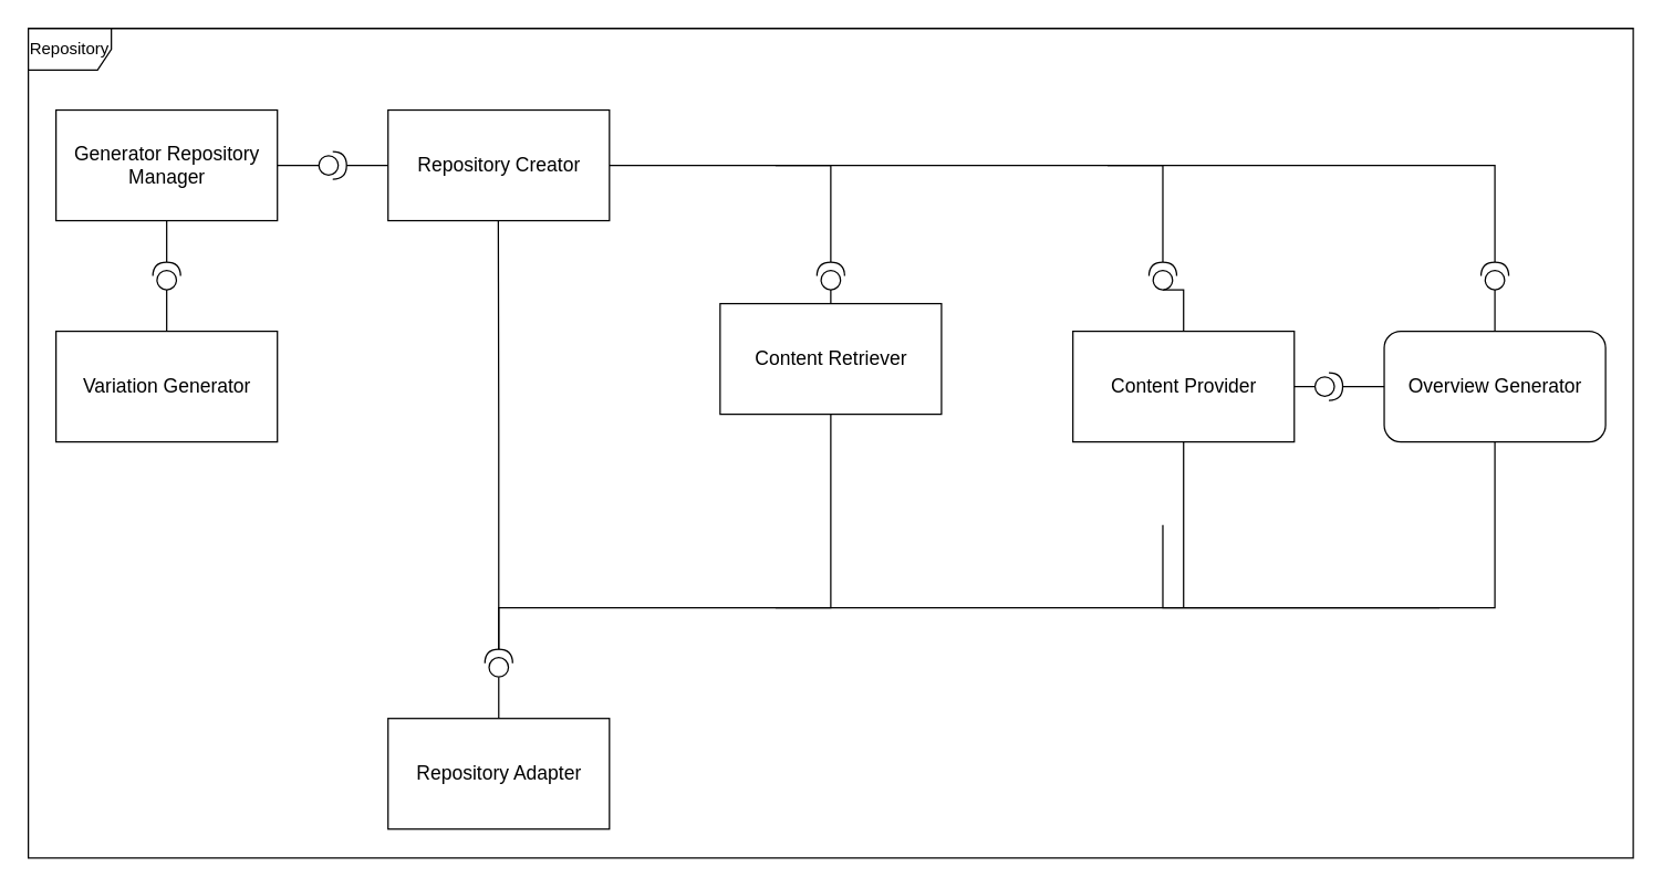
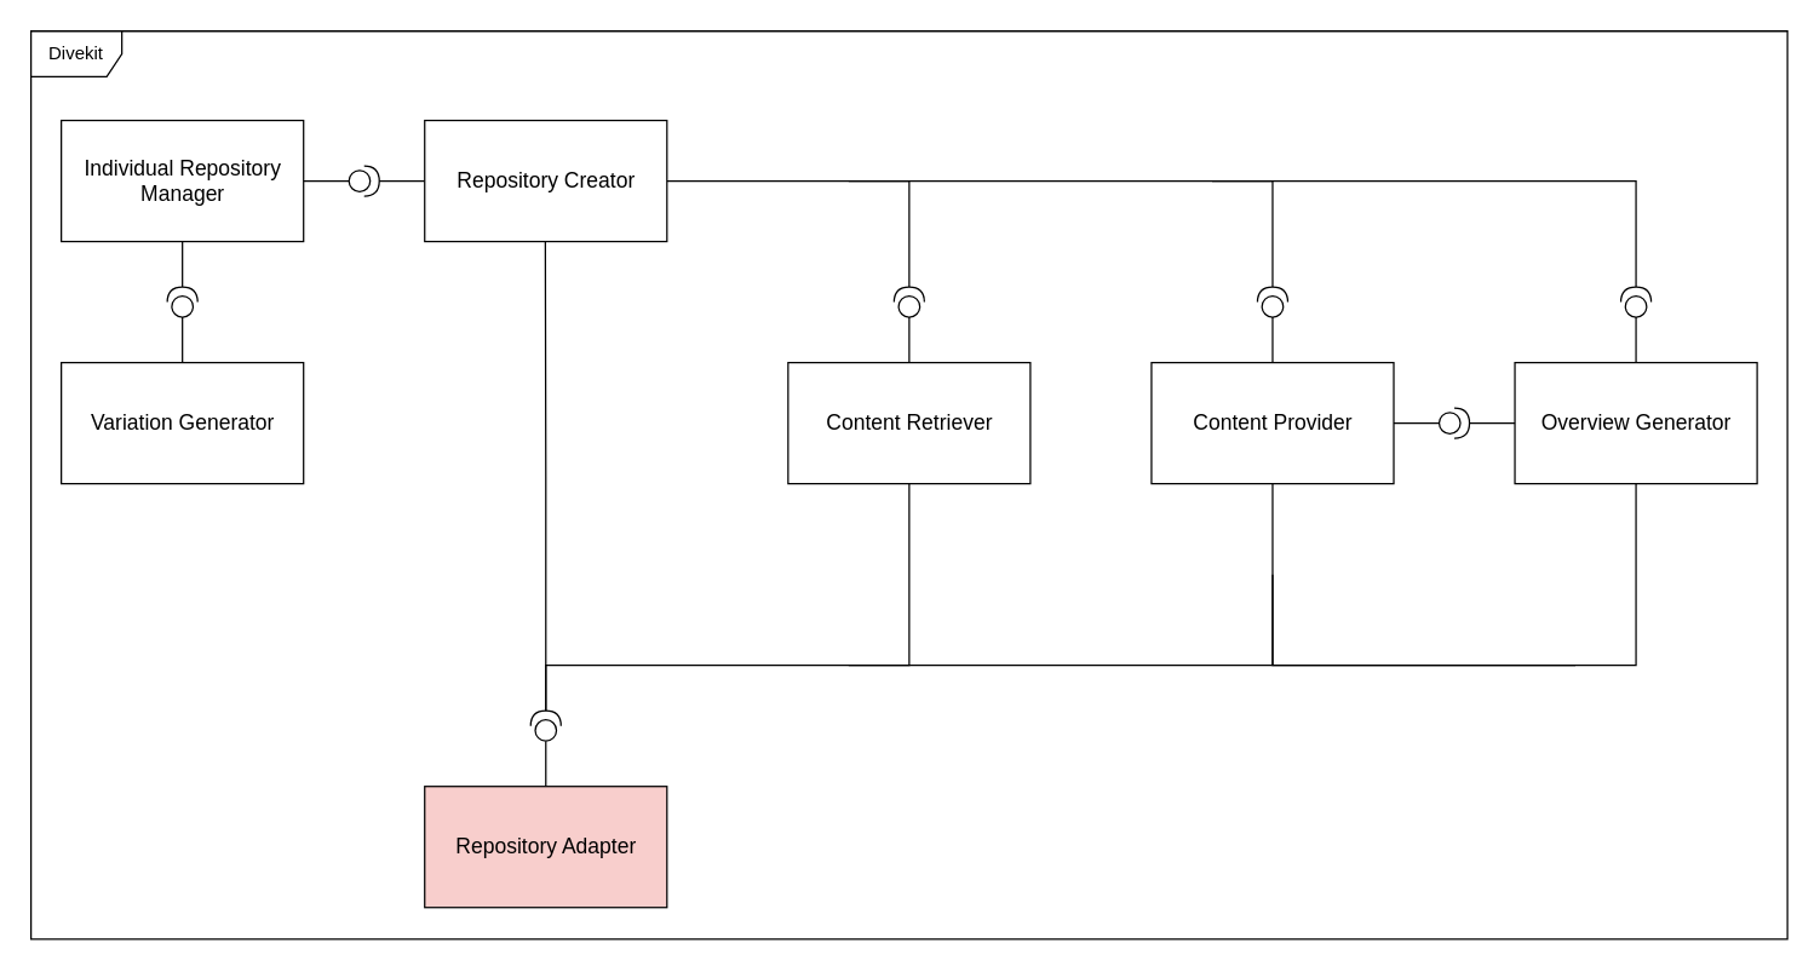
  <mxCell id="0" />
  <mxCell id="1" parent="0" />
- <mxCell id="2" value="Repository" style="shape=umlFrame;whiteSpace=wrap;html=1;" vertex="1" parent="1"><mxGeometry x="20" y="20" width="1160" height="600" as="geometry" /></mxCell>
+ <mxCell id="2" value="Divekit" style="shape=umlFrame;whiteSpace=wrap;html=1;" vertex="1" parent="1"><mxGeometry x="20" y="20" width="1160" height="600" as="geometry" /></mxCell>
  <mxCell id="3" style="edgeStyle=orthogonalEdgeStyle;rounded=0;orthogonalLoop=1;jettySize=auto;html=1;exitX=1;exitY=0.5;exitDx=0;exitDy=0;entryX=1;entryY=0.5;entryDx=0;entryDy=0;entryPerimeter=0;endArrow=none;endFill=0;" edge="1" parent="1" source="5" target="16"><mxGeometry relative="1" as="geometry"><Array as="points"><mxPoint x="600" y="119" /><mxPoint x="600" y="189" /></Array></mxGeometry></mxCell>
  <mxCell id="4" style="edgeStyle=orthogonalEdgeStyle;rounded=0;orthogonalLoop=1;jettySize=auto;html=1;exitX=0;exitY=0.5;exitDx=0;exitDy=0;entryX=1;entryY=0.5;entryDx=0;entryDy=0;entryPerimeter=0;endArrow=none;endFill=0;" edge="1" parent="1" source="5" target="33"><mxGeometry relative="1" as="geometry" /></mxCell>
  <mxCell id="5" value="&lt;font style=&quot;font-size: 14px&quot;&gt;Repository Creator&lt;/font&gt;" style="html=1;" vertex="1" parent="1"><mxGeometry x="280" y="79" width="160" height="80" as="geometry" /></mxCell>
  <mxCell id="6" style="edgeStyle=orthogonalEdgeStyle;rounded=0;orthogonalLoop=1;jettySize=auto;html=1;exitX=0.5;exitY=1;exitDx=0;exitDy=0;entryX=1;entryY=0.5;entryDx=0;entryDy=0;entryPerimeter=0;endArrow=none;endFill=0;" edge="1" parent="1" source="7" target="24"><mxGeometry relative="1" as="geometry"><Array as="points"><mxPoint x="600" y="439" /><mxPoint x="360" y="439" /></Array></mxGeometry></mxCell>
- <mxCell id="7" value="&lt;font style=&quot;font-size: 14px&quot;&gt;Content Retriever&lt;/font&gt;" style="html=1;" vertex="1" parent="1"><mxGeometry x="520" y="219" width="160" height="80" as="geometry" /></mxCell>
+ <mxCell id="7" value="&lt;font style=&quot;font-size: 14px&quot;&gt;Content Retriever&lt;/font&gt;" style="html=1;" vertex="1" parent="1"><mxGeometry x="520" y="239" width="160" height="80" as="geometry" /></mxCell>
  <mxCell id="8" style="edgeStyle=orthogonalEdgeStyle;rounded=0;orthogonalLoop=1;jettySize=auto;html=1;exitX=1;exitY=0.5;exitDx=0;exitDy=0;entryX=0;entryY=0.5;entryDx=0;entryDy=0;entryPerimeter=0;endArrow=none;endFill=0;" edge="1" parent="1" source="10" target="26"><mxGeometry relative="1" as="geometry" /></mxCell>
  <mxCell id="9" style="edgeStyle=orthogonalEdgeStyle;rounded=0;orthogonalLoop=1;jettySize=auto;html=1;exitX=0.5;exitY=1;exitDx=0;exitDy=0;endArrow=none;endFill=0;" edge="1" parent="1" source="10"><mxGeometry relative="1" as="geometry"><mxPoint x="560" y="439" as="targetPoint" /><Array as="points"><mxPoint x="1040" y="439" /><mxPoint x="560" y="439" /></Array></mxGeometry></mxCell>
- <mxCell id="10" value="&lt;font style=&quot;font-size: 14px&quot;&gt;Content Provider&lt;/font&gt;" style="html=1;" vertex="1" parent="1"><mxGeometry x="775" y="239" width="160" height="80" as="geometry" /></mxCell>
+ <mxCell id="10" value="&lt;font style=&quot;font-size: 14px&quot;&gt;Content Provider&lt;/font&gt;" style="html=1;" vertex="1" parent="1"><mxGeometry x="760" y="239" width="160" height="80" as="geometry" /></mxCell>
  <mxCell id="11" style="edgeStyle=orthogonalEdgeStyle;rounded=0;orthogonalLoop=1;jettySize=auto;html=1;exitX=0.5;exitY=1;exitDx=0;exitDy=0;endArrow=none;endFill=0;" edge="1" parent="1" source="12"><mxGeometry relative="1" as="geometry"><mxPoint x="840" y="379" as="targetPoint" /><Array as="points"><mxPoint x="1080" y="439" /><mxPoint x="840" y="439" /></Array></mxGeometry></mxCell>
- <mxCell id="12" value="&lt;font style=&quot;font-size: 14px&quot;&gt;Overview Generator&lt;/font&gt;" style="html=1;rounded=1;" vertex="1" parent="1"><mxGeometry x="1000" y="239" width="160" height="80" as="geometry" /></mxCell>
+ <mxCell id="12" value="&lt;font style=&quot;font-size: 14px&quot;&gt;Overview Generator&lt;/font&gt;" style="html=1;" vertex="1" parent="1"><mxGeometry x="1000" y="239" width="160" height="80" as="geometry" /></mxCell>
  <mxCell id="13" style="edgeStyle=orthogonalEdgeStyle;rounded=0;orthogonalLoop=1;jettySize=auto;html=1;exitX=0.5;exitY=0;exitDx=0;exitDy=0;entryX=0;entryY=0.5;entryDx=0;entryDy=0;entryPerimeter=0;endArrow=none;endFill=0;" edge="1" parent="1" source="14" target="24"><mxGeometry relative="1" as="geometry" /></mxCell>
- <mxCell id="14" value="&lt;font style=&quot;font-size: 14px&quot;&gt;Repository Adapter&lt;/font&gt;" style="html=1;" vertex="1" parent="1"><mxGeometry x="280" y="519" width="160" height="80" as="geometry" /></mxCell>
+ <mxCell id="14" value="&lt;font style=&quot;font-size: 14px&quot;&gt;Repository Adapter&lt;/font&gt;" style="html=1;fillColor=#f8cecc;" vertex="1" parent="1"><mxGeometry x="280" y="519" width="160" height="80" as="geometry" /></mxCell>
  <mxCell id="15" style="edgeStyle=orthogonalEdgeStyle;rounded=0;orthogonalLoop=1;jettySize=auto;html=1;exitX=0;exitY=0.5;exitDx=0;exitDy=0;exitPerimeter=0;entryX=0.5;entryY=0;entryDx=0;entryDy=0;endArrow=none;endFill=0;" edge="1" parent="1" source="16" target="7"><mxGeometry relative="1" as="geometry" /></mxCell>
  <mxCell id="16" value="" style="shape=providedRequiredInterface;html=1;verticalLabelPosition=bottom;direction=north;" vertex="1" parent="1"><mxGeometry x="590" y="189" width="20" height="20" as="geometry" /></mxCell>
  <mxCell id="17" style="edgeStyle=orthogonalEdgeStyle;rounded=0;orthogonalLoop=1;jettySize=auto;html=1;exitX=1;exitY=0.5;exitDx=0;exitDy=0;exitPerimeter=0;endArrow=none;endFill=0;" edge="1" parent="1" source="19"><mxGeometry relative="1" as="geometry"><mxPoint x="560" y="119" as="targetPoint" /><Array as="points"><mxPoint x="840" y="119" /></Array></mxGeometry></mxCell>
  <mxCell id="18" style="edgeStyle=orthogonalEdgeStyle;rounded=0;orthogonalLoop=1;jettySize=auto;html=1;exitX=0;exitY=0.5;exitDx=0;exitDy=0;exitPerimeter=0;entryX=0.5;entryY=0;entryDx=0;entryDy=0;endArrow=none;endFill=0;" edge="1" parent="1" source="19" target="10"><mxGeometry relative="1" as="geometry" /></mxCell>
  <mxCell id="19" value="" style="shape=providedRequiredInterface;html=1;verticalLabelPosition=bottom;direction=north;" vertex="1" parent="1"><mxGeometry x="830" y="189" width="20" height="20" as="geometry" /></mxCell>
  <mxCell id="20" style="edgeStyle=orthogonalEdgeStyle;rounded=0;orthogonalLoop=1;jettySize=auto;html=1;exitX=1;exitY=0.5;exitDx=0;exitDy=0;exitPerimeter=0;endArrow=none;endFill=0;" edge="1" parent="1" source="22"><mxGeometry relative="1" as="geometry"><mxPoint x="800" y="119" as="targetPoint" /><Array as="points"><mxPoint x="1080" y="119" /></Array></mxGeometry></mxCell>
  <mxCell id="21" style="edgeStyle=orthogonalEdgeStyle;rounded=0;orthogonalLoop=1;jettySize=auto;html=1;exitX=0;exitY=0.5;exitDx=0;exitDy=0;exitPerimeter=0;entryX=0.5;entryY=0;entryDx=0;entryDy=0;endArrow=none;endFill=0;" edge="1" parent="1" source="22" target="12"><mxGeometry relative="1" as="geometry" /></mxCell>
  <mxCell id="22" value="" style="shape=providedRequiredInterface;html=1;verticalLabelPosition=bottom;direction=north;" vertex="1" parent="1"><mxGeometry x="1070" y="189" width="20" height="20" as="geometry" /></mxCell>
  <mxCell id="23" style="edgeStyle=orthogonalEdgeStyle;rounded=0;orthogonalLoop=1;jettySize=auto;html=1;exitX=1;exitY=0.5;exitDx=0;exitDy=0;exitPerimeter=0;endArrow=none;endFill=0;" edge="1" parent="1" source="24"><mxGeometry relative="1" as="geometry"><mxPoint x="359.667" y="159" as="targetPoint" /></mxGeometry></mxCell>
  <mxCell id="24" value="" style="shape=providedRequiredInterface;html=1;verticalLabelPosition=bottom;direction=north;" vertex="1" parent="1"><mxGeometry x="350" y="469" width="20" height="20" as="geometry" /></mxCell>
  <mxCell id="25" style="edgeStyle=orthogonalEdgeStyle;rounded=0;orthogonalLoop=1;jettySize=auto;html=1;exitX=1;exitY=0.5;exitDx=0;exitDy=0;exitPerimeter=0;entryX=0;entryY=0.5;entryDx=0;entryDy=0;endArrow=none;endFill=0;" edge="1" parent="1" source="26" target="12"><mxGeometry relative="1" as="geometry" /></mxCell>
  <mxCell id="26" value="" style="shape=providedRequiredInterface;html=1;verticalLabelPosition=bottom;direction=north;rotation=90;" vertex="1" parent="1"><mxGeometry x="950" y="269" width="20" height="20" as="geometry" /></mxCell>
  <mxCell id="27" style="edgeStyle=orthogonalEdgeStyle;rounded=0;orthogonalLoop=1;jettySize=auto;html=1;exitX=1;exitY=0.5;exitDx=0;exitDy=0;entryX=0;entryY=0.5;entryDx=0;entryDy=0;entryPerimeter=0;endArrow=none;endFill=0;" edge="1" parent="1" source="29" target="33"><mxGeometry relative="1" as="geometry" /></mxCell>
  <mxCell id="28" style="edgeStyle=orthogonalEdgeStyle;rounded=0;orthogonalLoop=1;jettySize=auto;html=1;exitX=0.5;exitY=1;exitDx=0;exitDy=0;entryX=1;entryY=0.5;entryDx=0;entryDy=0;entryPerimeter=0;endArrow=none;endFill=0;" edge="1" parent="1" source="29" target="32"><mxGeometry relative="1" as="geometry" /></mxCell>
- <mxCell id="29" value="&lt;font style=&quot;font-size: 14px&quot;&gt;Generator Repository&lt;br&gt;Manager&lt;/font&gt;" style="html=1;" vertex="1" parent="1"><mxGeometry x="40" y="79" width="160" height="80" as="geometry" /></mxCell>
+ <mxCell id="29" value="&lt;font style=&quot;font-size: 14px&quot;&gt;Individual Repository&lt;br&gt;Manager&lt;/font&gt;" style="html=1;" vertex="1" parent="1"><mxGeometry x="40" y="79" width="160" height="80" as="geometry" /></mxCell>
  <mxCell id="30" style="edgeStyle=orthogonalEdgeStyle;rounded=0;orthogonalLoop=1;jettySize=auto;html=1;exitX=0.5;exitY=0;exitDx=0;exitDy=0;entryX=0;entryY=0.5;entryDx=0;entryDy=0;entryPerimeter=0;endArrow=none;endFill=0;" edge="1" parent="1" source="31" target="32"><mxGeometry relative="1" as="geometry" /></mxCell>
  <mxCell id="31" value="&lt;font style=&quot;font-size: 14px&quot;&gt;Variation Generator&lt;br&gt;&lt;/font&gt;" style="html=1;" vertex="1" parent="1"><mxGeometry x="40" y="239" width="160" height="80" as="geometry" /></mxCell>
  <mxCell id="32" value="" style="shape=providedRequiredInterface;html=1;verticalLabelPosition=bottom;direction=north;" vertex="1" parent="1"><mxGeometry x="110" y="189" width="20" height="20" as="geometry" /></mxCell>
  <mxCell id="33" value="" style="shape=providedRequiredInterface;html=1;verticalLabelPosition=bottom;direction=north;rotation=90;" vertex="1" parent="1"><mxGeometry x="230" y="109" width="20" height="20" as="geometry" /></mxCell>
